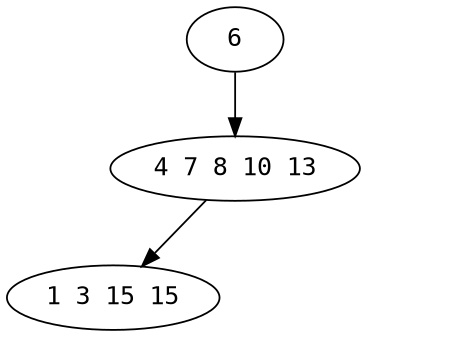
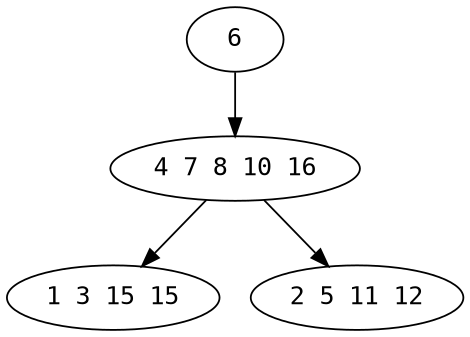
  digraph {
    fontname="DejaVu Sans Mono"
    node [fontname="DejaVu Sans Mono"]
    edge [fontname="DejaVu Sans Mono"]
    n1 [label=6]
-   n2 [label="4 7 8 10 13"]
+   n2 [label="4 7 8 10 16"]
    n3 [label="1 3 15 15"]
+   n4 [label="2 5 11 12"]
    n1 -> n2
    n2 -> n3
+   n2 -> n4
  }
